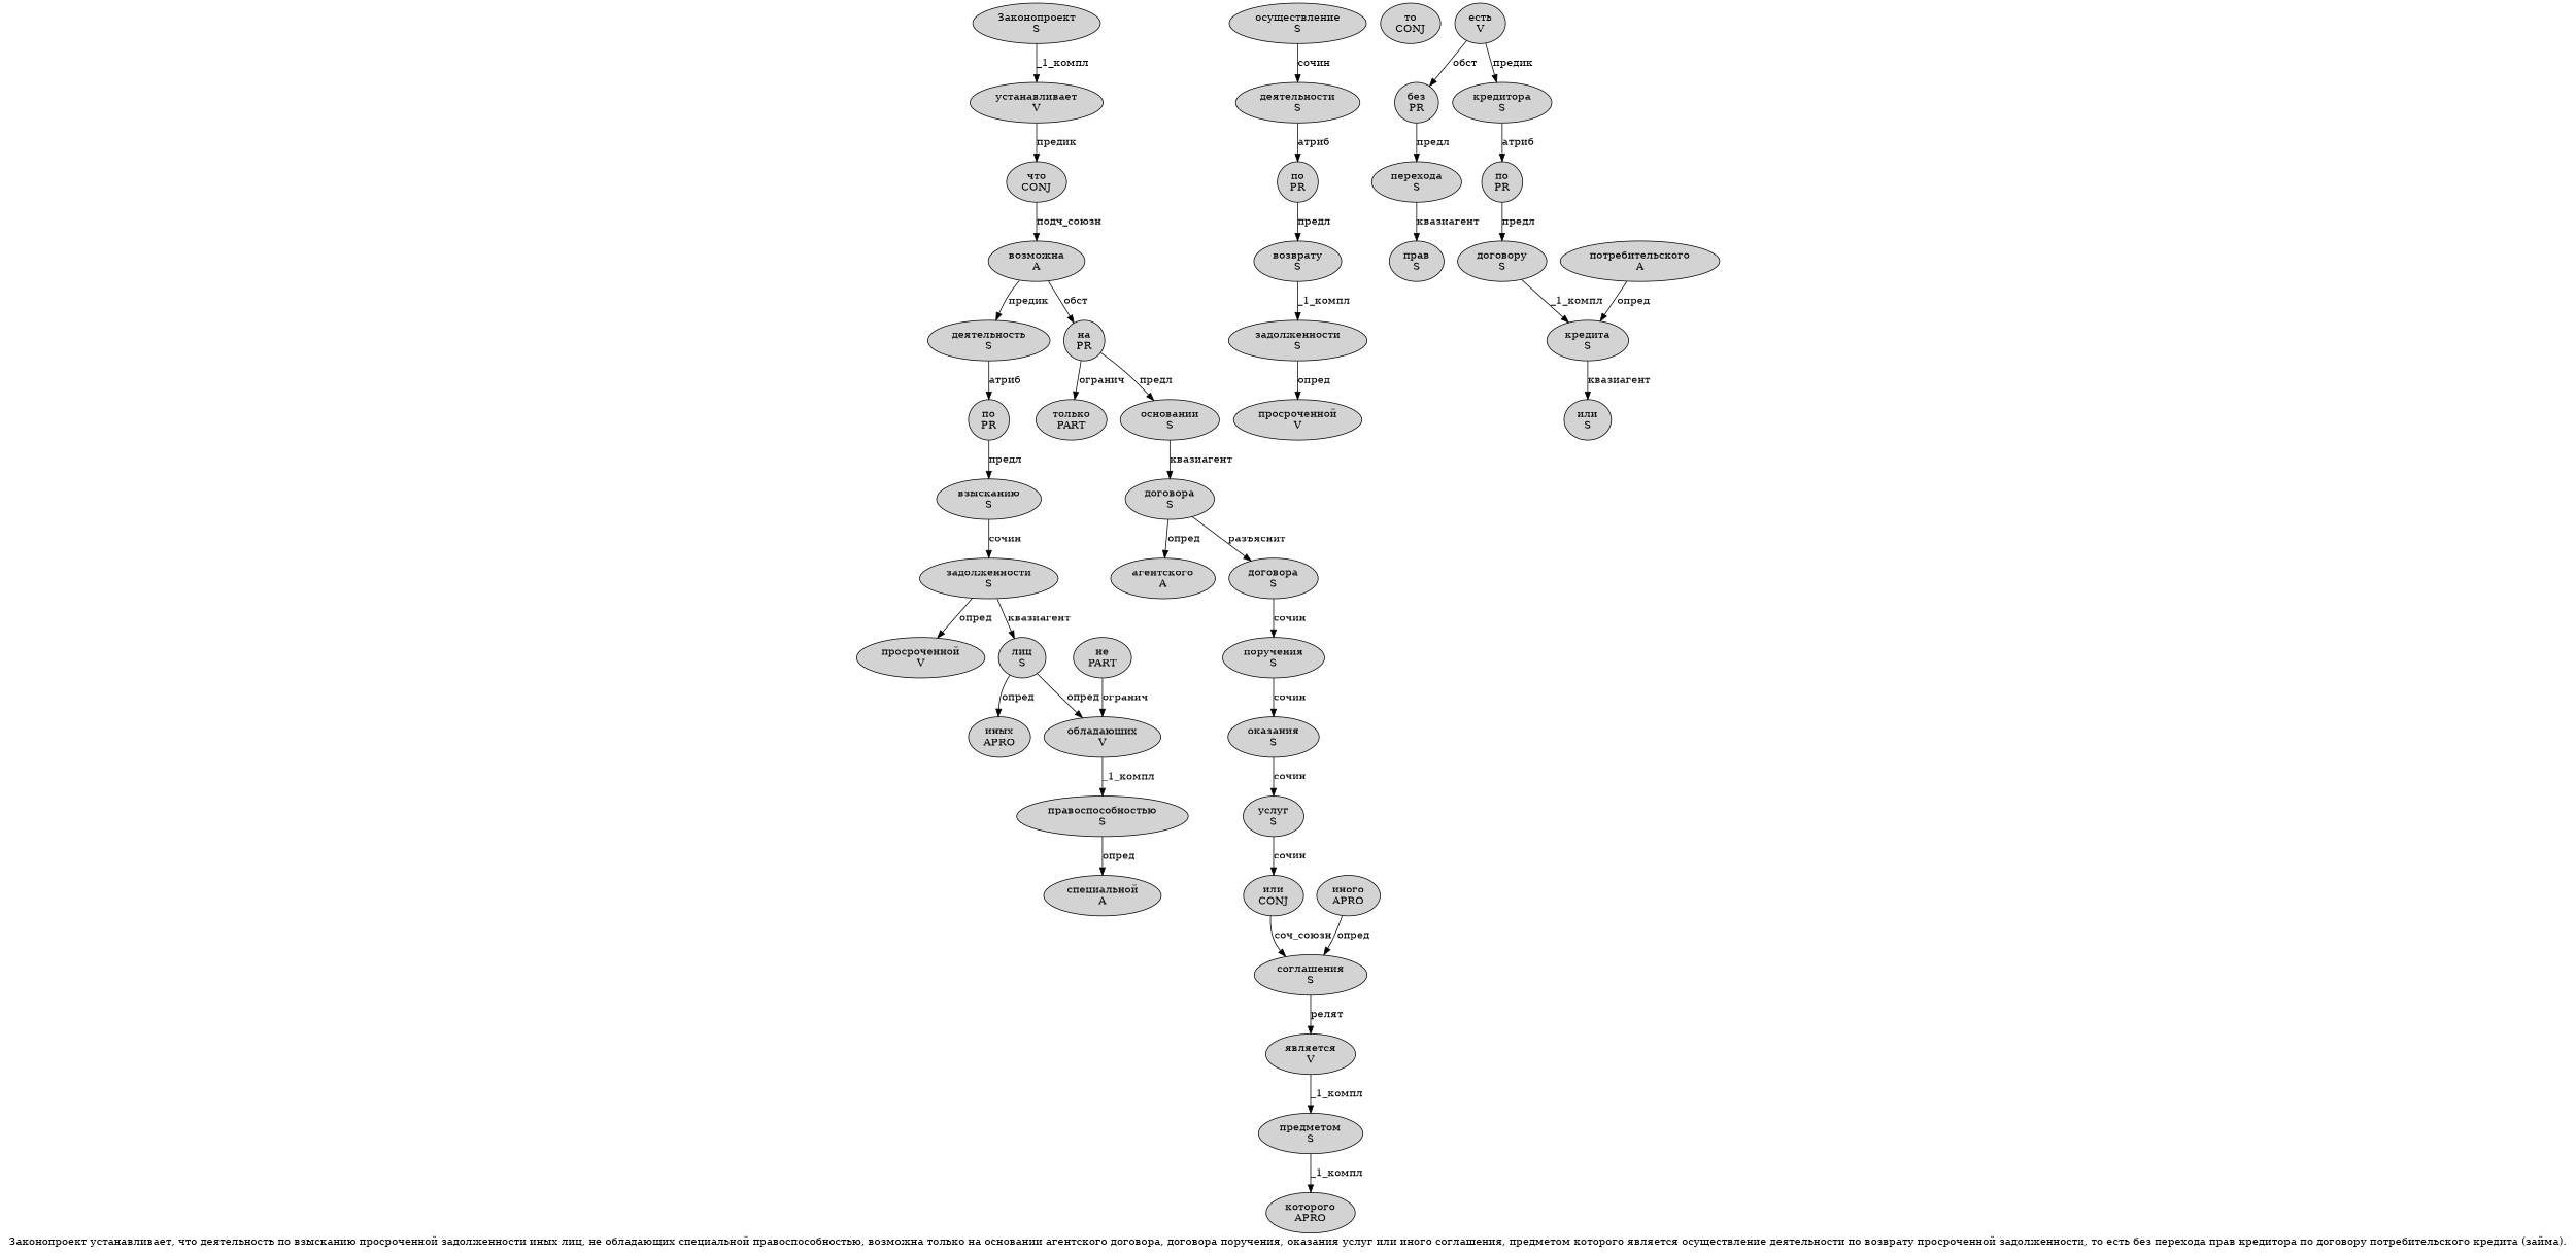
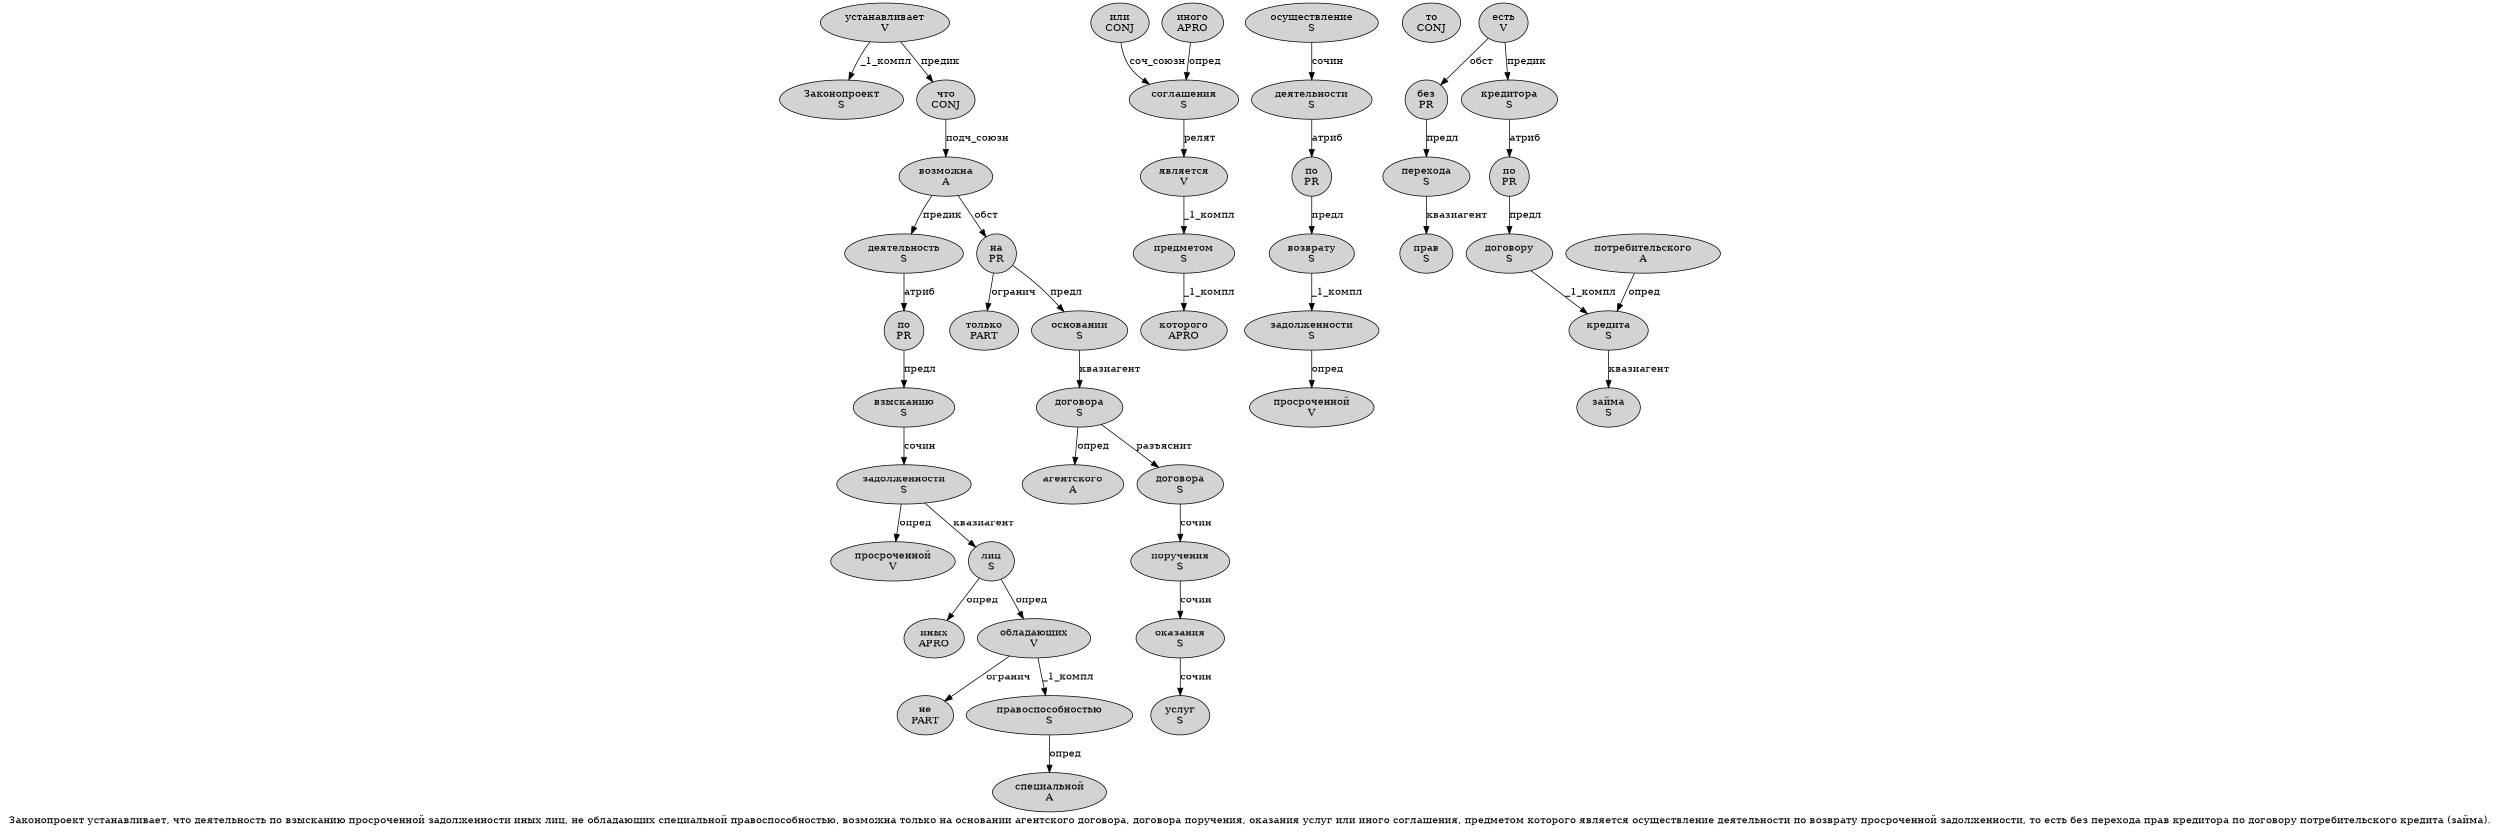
  digraph {
    label="Законопроект устанавливает, что деятельность по взысканию просроченной задолженности иных лиц, не обладающих специальной правоспособностью, возможна только на основании агентского договора, договора поручения, оказания услуг или иного соглашения, предметом которого является осуществление деятельности по возврату просроченной задолженности, то есть без перехода прав кредитора по договору потребительского кредита (займа)."
    node [fillcolor=lightgray penwidth=1 shape=ellipse style=filled]
    n1 [label="Законопроект\nS"]
    n2 [label="устанавливает\nV"]
    n3 [label="что\nCONJ"]
    n4 [label="возможна\nA"]
    n5 [label="деятельность\nS"]
    n6 [label="на\nPR"]
    n7 [label="по\nPR"]
    n8 [label="взысканию\nS"]
    n9 [label="задолженности\nS"]
    n10 [label="просроченной\nV"]
    n11 [label="лиц\nS"]
    n12 [label="иных\nAPRO"]
    n13 [label="обладающих\nV"]
    n14 [label="не\nPART"]
    n15 [label="правоспособностью\nS"]
    n16 [label="специальной\nA"]
    n17 [label="только\nPART"]
    n18 [label="основании\nS"]
    n19 [label="договора\nS"]
    n20 [label="агентского\nA"]
    n21 [label="договора\nS"]
    n22 [label="поручения\nS"]
    n23 [label="оказания\nS"]
    n24 [label="услуг\nS"]
    n25 [label="или\nCONJ"]
    n26 [label="соглашения\nS"]
    n27 [label="является\nV"]
    n28 [label="иного\nAPRO"]
    n29 [label="предметом\nS"]
    n30 [label="которого\nAPRO"]
    n31 [label="осуществление\nS"]
    n32 [label="деятельности\nS"]
    n33 [label="по\nPR"]
    n34 [label="возврату\nS"]
    n35 [label="задолженности\nS"]
    n36 [label="просроченной\nV"]
    n37 [label="то\nCONJ"]
    n38 [label="есть\nV"]
    n39 [label="без\nPR"]
    n40 [label="кредитора\nS"]
    n41 [label="перехода\nS"]
    n42 [label="по\nPR"]
    n43 [label="прав\nS"]
    n44 [label="договору\nS"]
    n45 [label="кредита\nS"]
-   n46 [label="или\nS"]
+   n46 [label="займа\nS"]
    n47 [label="потребительского\nA"]
-   n1 -> n2 [label="_1_компл"]
+   n2 -> n1 [label="_1_компл"]
    n2 -> n3 [label="предик"]
    n3 -> n4 [label="подч_союзн"]
    n4 -> n5 [label="предик"]
    n4 -> n6 [label="обст"]
    n5 -> n7 [label="атриб"]
    n6 -> n17 [label="огранич"]
    n6 -> n18 [label="предл"]
    n7 -> n8 [label="предл"]
    n8 -> n9 [label="сочин"]
    n9 -> n10 [label="опред"]
    n9 -> n11 [label="квазиагент"]
    n11 -> n12 [label="опред"]
    n11 -> n13 [label="опред"]
-   n14 -> n13 [label="огранич"]
+   n13 -> n14 [label="огранич"]
    n13 -> n15 [label="_1_компл"]
    n15 -> n16 [label="опред"]
    n18 -> n19 [label="квазиагент"]
    n19 -> n20 [label="опред"]
    n19 -> n21 [label="разъяснит"]
    n21 -> n22 [label="сочин"]
    n22 -> n23 [label="сочин"]
    n23 -> n24 [label="сочин"]
-   n24 -> n25 [label="сочин"]
    n25 -> n26 [label="соч_союзн"]
    n26 -> n27 [label="релят"]
    n27 -> n29 [label="_1_компл"]
    n28 -> n26 [label="опред"]
    n29 -> n30 [label="_1_компл"]
    n31 -> n32 [label="сочин"]
    n32 -> n33 [label="атриб"]
    n33 -> n34 [label="предл"]
    n34 -> n35 [label="_1_компл"]
    n35 -> n36 [label="опред"]
    n38 -> n39 [label="обст"]
    n38 -> n40 [label="предик"]
    n39 -> n41 [label="предл"]
    n40 -> n42 [label="атриб"]
    n41 -> n43 [label="квазиагент"]
    n42 -> n44 [label="предл"]
    n44 -> n45 [label="_1_компл"]
    n45 -> n46 [label="квазиагент"]
    n47 -> n45 [label="опред"]
  }
